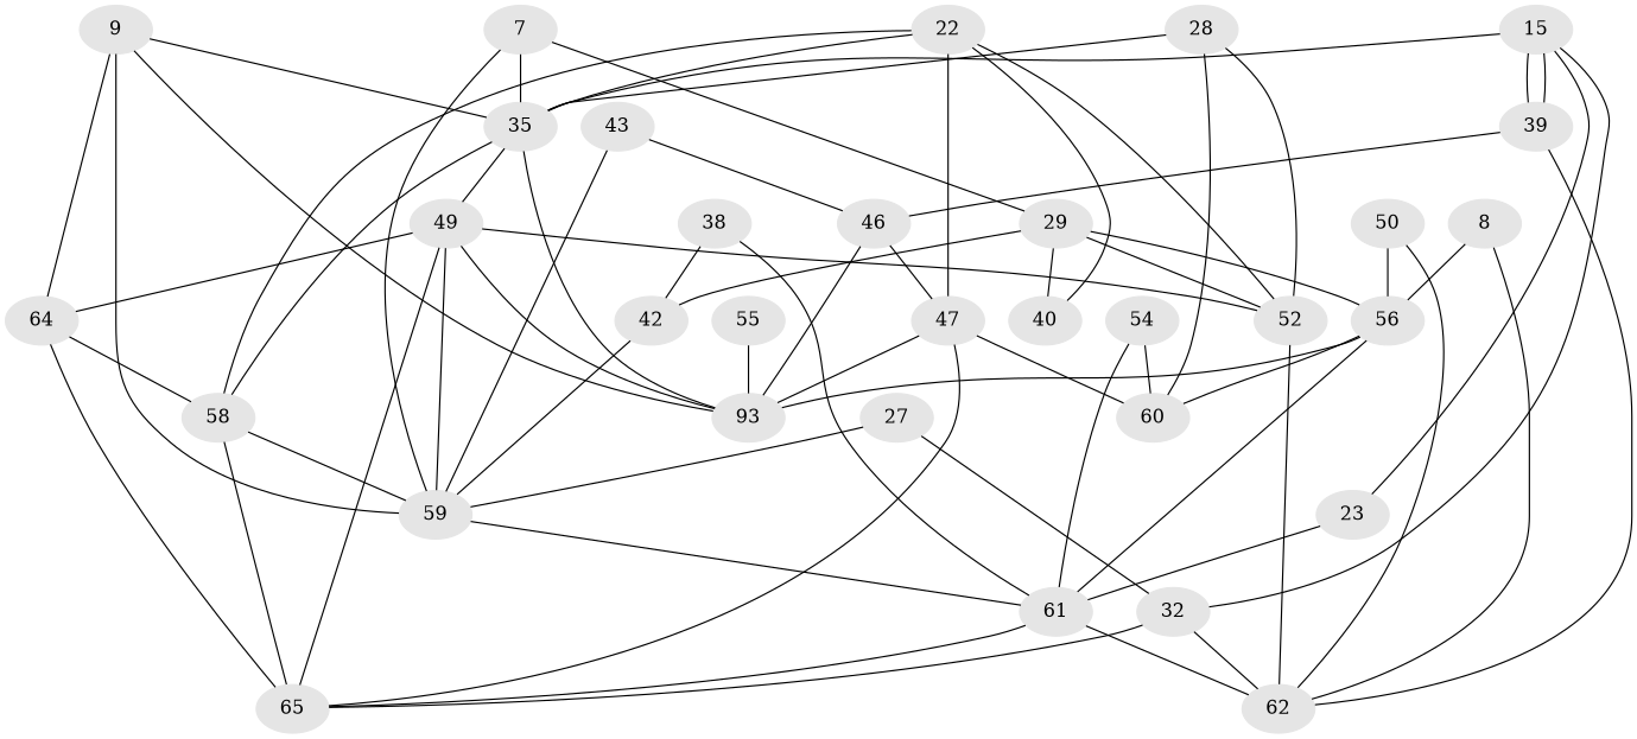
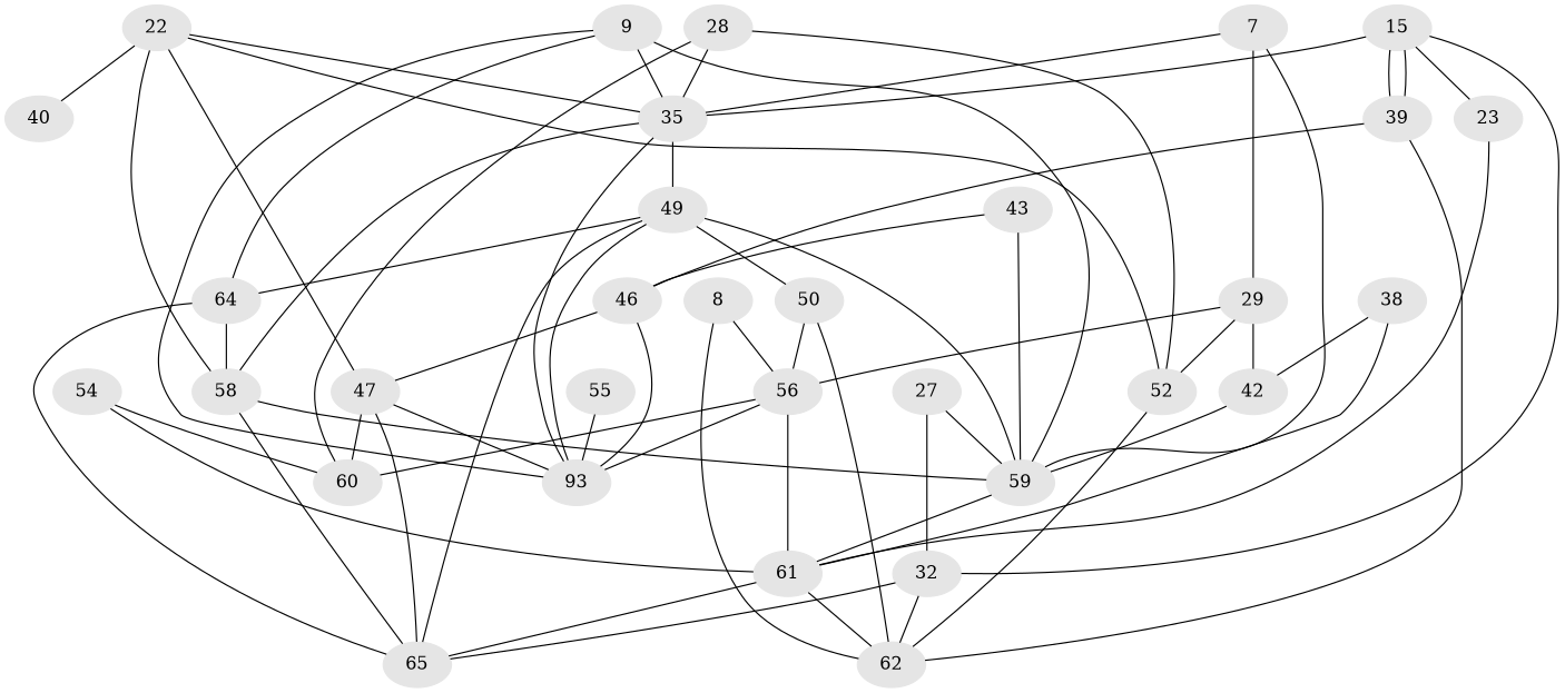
  graph {
    node [color=gray90 style=filled]
    29 [super="+20"]
    56 [super="+53+33"]
    40
    52 [super="+25+43"]
    42
    7
    35 [super="+31"]
    59 [super="+5+34"]
    n9 [label=93 super="+30+26+16"]
    58 [super="+51"]
    49 [super="+44"]
    61 [super="+57+37"]
    60
    8
    62 [super="+48"]
    9 [super="+2"]
    64 [super="+17"]
    65 [super="+24"]
    15
    23
    32
    39
    46
    22 [super="+10"]
    47 [super="+36+12"]
    27
    28 [super="+21"]
    38
    n29 [label=43]
    50
    54
    55
    29 -- 56 [weight=3]
-   29 -- 40
    29 -- 52 [weight=3]
    29 -- 42 [weight=2]
    56 -- n9 [weight=4]
    56 -- 61
    56 -- 60 [weight=2]
    52 -- 62 [weight=3]
    42 -- 59
    7 -- 29
    7 -- 35
    7 -- 59
    35 -- n9
    35 -- 58
    35 -- 49
    59 -- 61 [weight=3]
    58 -- 59 [weight=2]
    58 -- 65 [weight=2]
-   49 -- 52 [weight=2]
+   49 -- 50 [weight=2]
    49 -- 59
    49 -- n9
    49 -- 64
    49 -- 65
    61 -- 62 [weight=2]
    61 -- 65
    8 -- 56 [weight=2]
    8 -- 62 [weight=2]
    9 -- 35
    9 -- 59 [weight=3]
    9 -- n9 [weight=2]
    9 -- 64
    64 -- 58
    64 -- 65
    15 -- 35
    15 -- 23
    15 -- 32
    15 -- 39
    15 -- 39
    23 -- 61
    32 -- 62
    32 -- 65
    39 -- 62
    39 -- 46
    46 -- n9
    46 -- 47 [weight=2]
    22 -- 40
    22 -- 52
    22 -- 35
    22 -- 58
    22 -- 47 [weight=2]
    47 -- n9 [weight=2]
    47 -- 60
    47 -- 65
    27 -- 59
    27 -- 32
    28 -- 52 [weight=2]
    28 -- 35 [weight=2]
    28 -- 60
    38 -- 42
    38 -- 61
    n29 -- 59 [weight=2]
    n29 -- 46
    50 -- 56
    50 -- 62
    54 -- 61
    54 -- 60
    55 -- n9
  }
